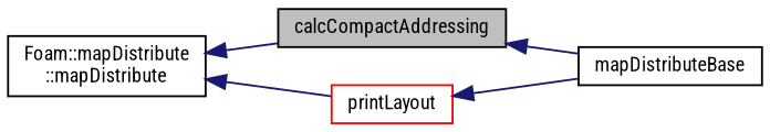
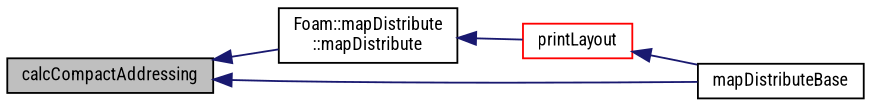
  digraph {
    fontname="Roboto Condensed"
    rankdir=LR
    node [color=black fontname="Roboto Condensed" fontsize=10 shape=record]
    edge [color=midnightblue dir=back fontname="Roboto Condensed" fontsize=10 labelfontname=Helvetica labelfontsize=10 style=solid]
    n1 [fillcolor=grey75 fontcolor=black height=0.2 label=calcCompactAddressing style=filled width=0.4]
    n2 [height=0.2 label="Foam::mapDistribute\l::mapDistribute" width=0.4]
    n3 [height=0.2 label=mapDistributeBase width=0.4]
    n4 [color=red height=0.2 label=printLayout width=0.4]
-   n2 -> n1
+   n1 -> n2
    n1 -> n3
    n2 -> n4
    n4 -> n3
  }
